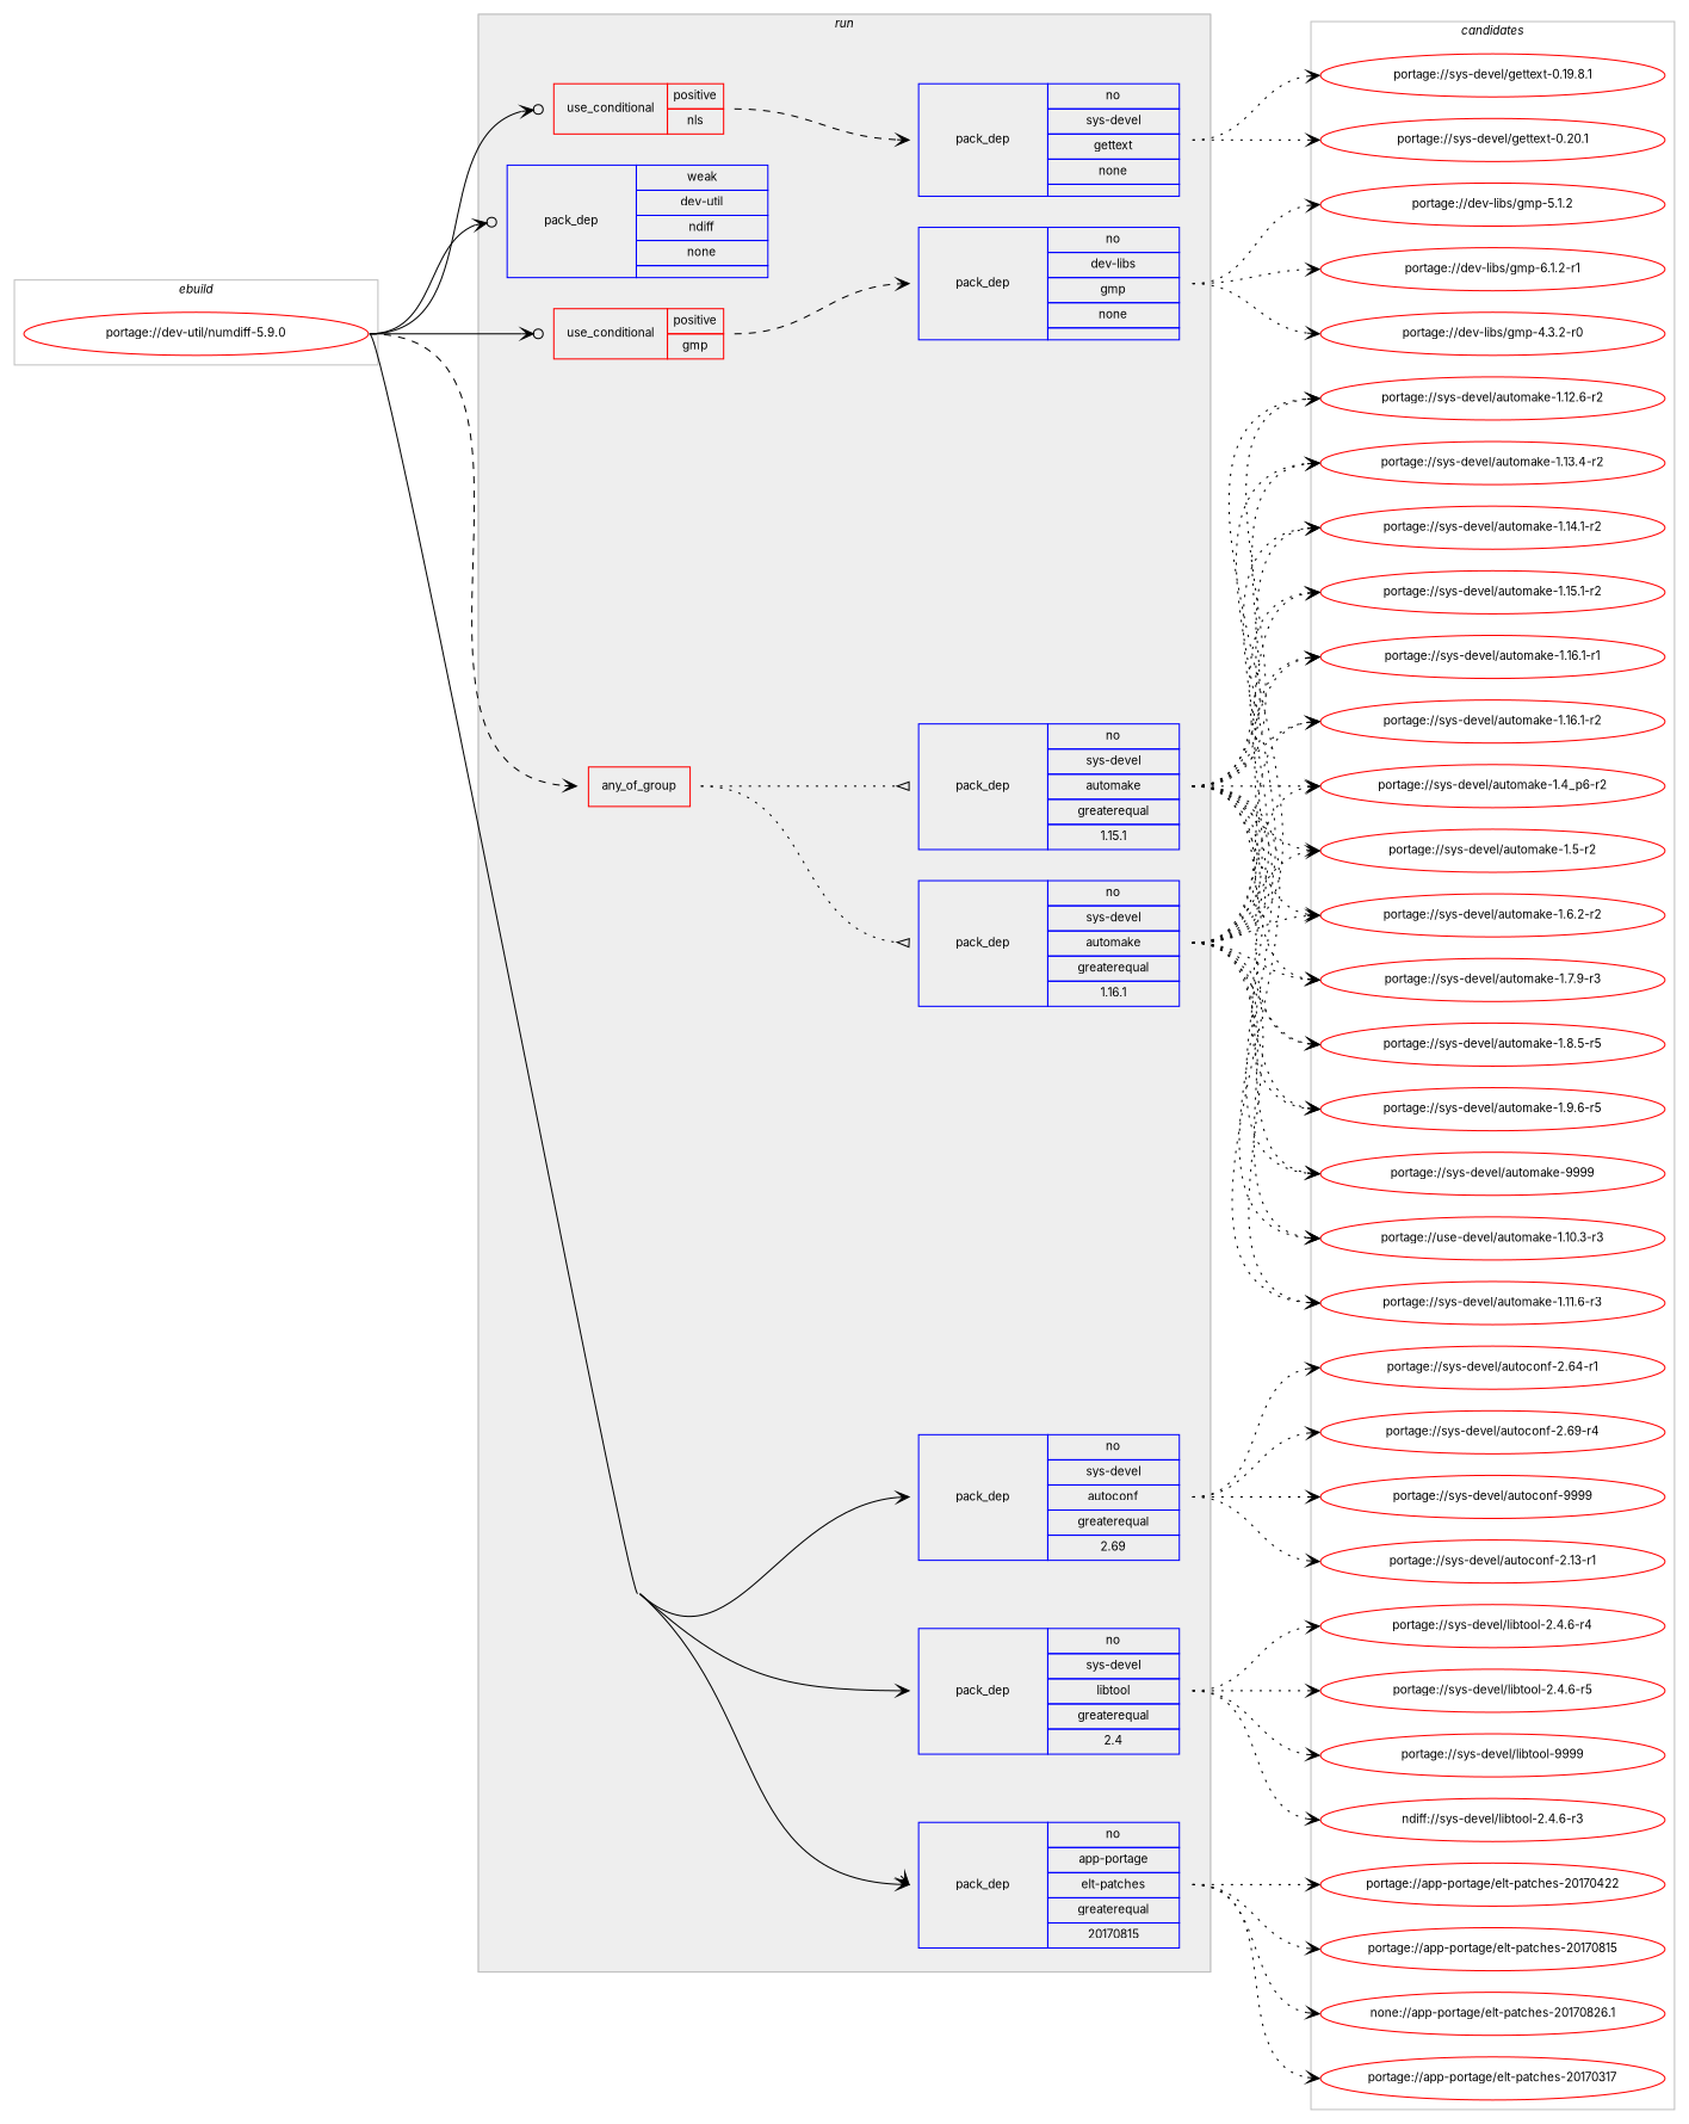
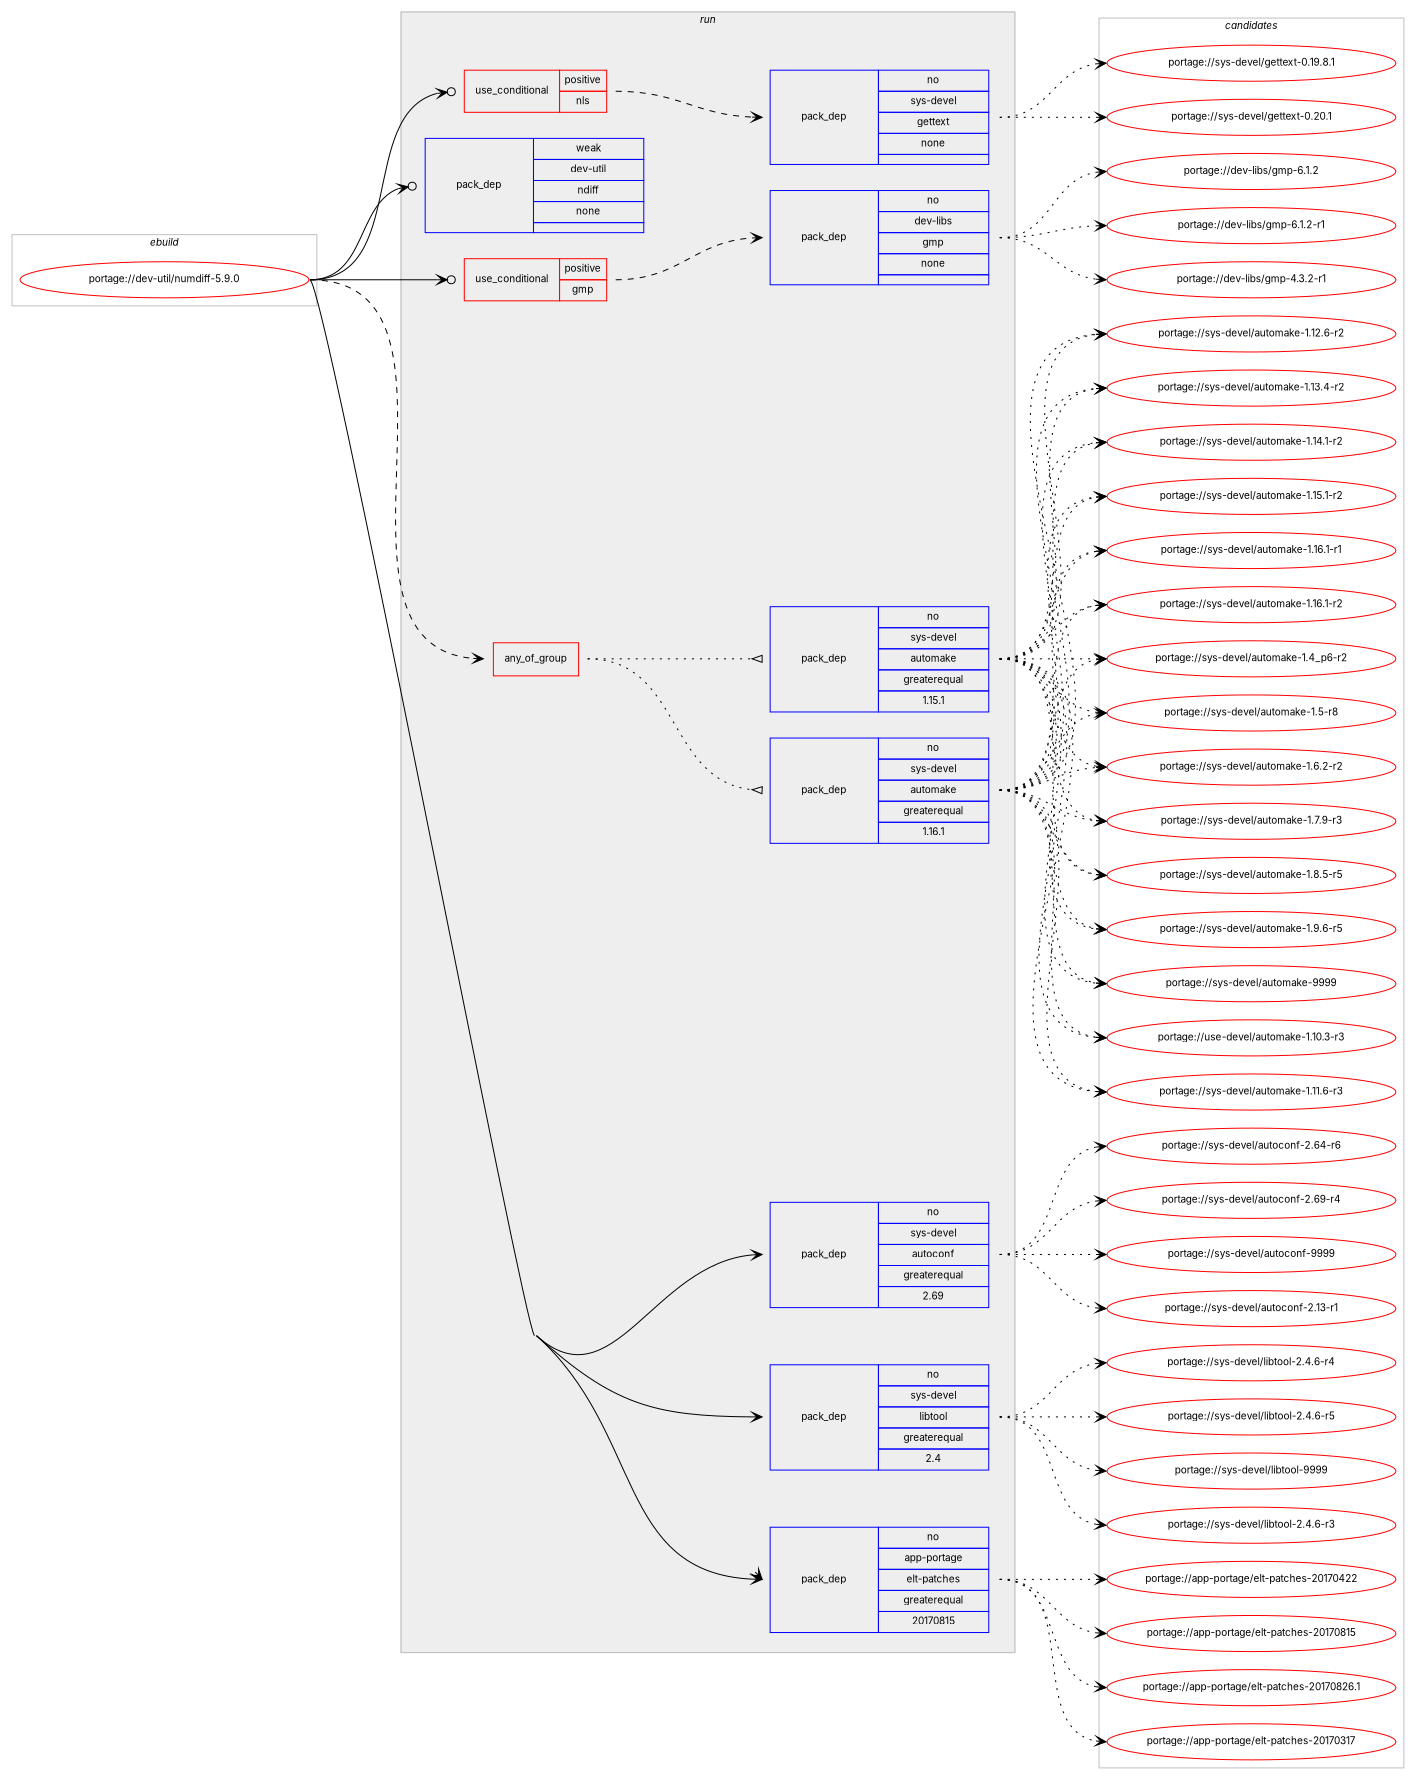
  digraph {
    compound=true
    concentrate=true
    fontname=Inter
    fontsize=10
    newrank=true
    rankdir=LR
    ranksep=1.5
    node [color=red fontname=Inter fontsize=10]
    edge [arrowhead=vee fontname=Inter headport=w style=dotted tailport=e weight=100]
    n1 [label="portage://dev-util/numdiff-5.9.0" width=4]
    n2 [color=blue label=<<TABLE BORDER="0" CELLBORDER="1" CELLSPACING="0" CELLPADDING="4" WIDTH="220"><TR><TD ROWSPAN="6" CELLPADDING="30">pack_dep</TD></TR><TR><TD WIDTH="110">no</TD></TR><TR><TD>sys-devel</TD></TR><TR><TD>automake</TD></TR><TR><TD>greaterequal</TD></TR><TR><TD>1.16.1</TD></TR></TABLE>> shape=none]
    n3 [color=blue label=<<TABLE BORDER="0" CELLBORDER="1" CELLSPACING="0" CELLPADDING="4" WIDTH="220"><TR><TD ROWSPAN="6" CELLPADDING="30">pack_dep</TD></TR><TR><TD WIDTH="110">no</TD></TR><TR><TD>sys-devel</TD></TR><TR><TD>automake</TD></TR><TR><TD>greaterequal</TD></TR><TR><TD>1.15.1</TD></TR></TABLE>> shape=none]
    n4 [label=<<TABLE BORDER="0" CELLBORDER="1" CELLSPACING="0" CELLPADDING="4"><TR><TD CELLPADDING="10">any_of_group</TD></TR></TABLE>> shape=none]
    n5 [color=blue label=<<TABLE BORDER="0" CELLBORDER="1" CELLSPACING="0" CELLPADDING="4" WIDTH="220"><TR><TD ROWSPAN="6" CELLPADDING="30">pack_dep</TD></TR><TR><TD WIDTH="110">no</TD></TR><TR><TD>app-portage</TD></TR><TR><TD>elt-patches</TD></TR><TR><TD>greaterequal</TD></TR><TR><TD>20170815</TD></TR></TABLE>> shape=none]
    n6 [color=blue label=<<TABLE BORDER="0" CELLBORDER="1" CELLSPACING="0" CELLPADDING="4" WIDTH="220"><TR><TD ROWSPAN="6" CELLPADDING="30">pack_dep</TD></TR><TR><TD WIDTH="110">no</TD></TR><TR><TD>sys-devel</TD></TR><TR><TD>autoconf</TD></TR><TR><TD>greaterequal</TD></TR><TR><TD>2.69</TD></TR></TABLE>> shape=none]
    n7 [color=blue label=<<TABLE BORDER="0" CELLBORDER="1" CELLSPACING="0" CELLPADDING="4" WIDTH="220"><TR><TD ROWSPAN="6" CELLPADDING="30">pack_dep</TD></TR><TR><TD WIDTH="110">no</TD></TR><TR><TD>sys-devel</TD></TR><TR><TD>libtool</TD></TR><TR><TD>greaterequal</TD></TR><TR><TD>2.4</TD></TR></TABLE>> shape=none]
    n8 [color=blue label=<<TABLE BORDER="0" CELLBORDER="1" CELLSPACING="0" CELLPADDING="4" WIDTH="220"><TR><TD ROWSPAN="6" CELLPADDING="30">pack_dep</TD></TR><TR><TD WIDTH="110">no</TD></TR><TR><TD>dev-libs</TD></TR><TR><TD>gmp</TD></TR><TR><TD>none</TD></TR><TR><TD></TD></TR></TABLE>> shape=none]
    n9 [label=<<TABLE BORDER="0" CELLBORDER="1" CELLSPACING="0" CELLPADDING="4"><TR><TD ROWSPAN="3" CELLPADDING="10">use_conditional</TD></TR><TR><TD>positive</TD></TR><TR><TD>gmp</TD></TR></TABLE>> shape=none]
    n10 [color=blue label=<<TABLE BORDER="0" CELLBORDER="1" CELLSPACING="0" CELLPADDING="4" WIDTH="220"><TR><TD ROWSPAN="6" CELLPADDING="30">pack_dep</TD></TR><TR><TD WIDTH="110">no</TD></TR><TR><TD>sys-devel</TD></TR><TR><TD>gettext</TD></TR><TR><TD>none</TD></TR><TR><TD></TD></TR></TABLE>> shape=none]
    n11 [label=<<TABLE BORDER="0" CELLBORDER="1" CELLSPACING="0" CELLPADDING="4"><TR><TD ROWSPAN="3" CELLPADDING="10">use_conditional</TD></TR><TR><TD>positive</TD></TR><TR><TD>nls</TD></TR></TABLE>> shape=none]
    n12 [color=blue label=<<TABLE BORDER="0" CELLBORDER="1" CELLSPACING="0" CELLPADDING="4" WIDTH="220"><TR><TD ROWSPAN="6" CELLPADDING="30">pack_dep</TD></TR><TR><TD WIDTH="110">weak</TD></TR><TR><TD>dev-util</TD></TR><TR><TD>ndiff</TD></TR><TR><TD>none</TD></TR><TR><TD></TD></TR></TABLE>> shape=none]
    n13 [label="portage://use-devel/automake-1.10.3-r3" width=4]
    n14 [label="portage://sys-devel/automake-1.11.6-r3" width=4]
    n15 [label="portage://sys-devel/automake-1.12.6-r2" width=4]
    n16 [label="portage://sys-devel/automake-1.13.4-r2" width=4]
    n17 [label="portage://sys-devel/automake-1.14.1-r2" width=4]
    n18 [label="portage://sys-devel/automake-1.15.1-r2" width=4]
    n19 [label="portage://sys-devel/automake-1.16.1-r1" width=4]
    n20 [label="portage://sys-devel/automake-1.16.1-r2" width=4]
    n21 [label="portage://sys-devel/automake-1.4_p6-r2" width=4]
-   n22 [label="portage://sys-devel/automake-1.5-r2" width=4]
+   n22 [label="portage://sys-devel/automake-1.5-r8" width=4]
    n23 [label="portage://sys-devel/automake-1.6.2-r2" width=4]
    n24 [label="portage://sys-devel/automake-1.7.9-r3" width=4]
    n25 [label="portage://sys-devel/automake-1.8.5-r5" width=4]
    n26 [label="portage://sys-devel/automake-1.9.6-r5" width=4]
    n27 [label="portage://sys-devel/automake-9999" width=4]
    n28 [label="portage://app-portage/elt-patches-20170317" width=4]
    n29 [label="portage://app-portage/elt-patches-20170422" width=4]
    n30 [label="portage://app-portage/elt-patches-20170815" width=4]
-   n31 [label="none://app-portage/elt-patches-20170826.1" width=4]
+   n31 [label="portage://app-portage/elt-patches-20170826.1" width=4]
    n32 [label="portage://sys-devel/autoconf-2.13-r1" width=4]
-   n33 [label="portage://sys-devel/autoconf-2.64-r1" width=4]
+   n33 [label="portage://sys-devel/autoconf-2.64-r6" width=4]
    n34 [label="portage://sys-devel/autoconf-2.69-r4" width=4]
    n35 [label="portage://sys-devel/autoconf-9999" width=4]
-   n36 [label="ndiff://sys-devel/libtool-2.4.6-r3" width=4]
+   n36 [label="portage://sys-devel/libtool-2.4.6-r3" width=4]
    n37 [label="portage://sys-devel/libtool-2.4.6-r4" width=4]
    n38 [label="portage://sys-devel/libtool-2.4.6-r5" width=4]
    n39 [label="portage://sys-devel/libtool-9999" width=4]
-   n40 [label="portage://dev-libs/gmp-4.3.2-r0" width=4]
-   n41 [label="portage://dev-libs/gmp-5.1.2" width=4]
+   n40 [label="portage://dev-libs/gmp-4.3.2-r1" width=4]
+   n41 [label="portage://dev-libs/gmp-6.1.2" width=4]
    n42 [label="portage://dev-libs/gmp-6.1.2-r1" width=4]
    n43 [label="portage://sys-devel/gettext-0.19.8.1" width=4]
    n44 [label="portage://sys-devel/gettext-0.20.1" width=4]
    subgraph cluster_1 {
      color=gray
      label=<<i>ebuild</i>>
      rank=same
      n1
    }
    subgraph cluster_2 {
      color=gray
      label=<<i>dependencies</i>>
      subgraph cluster_3 {
        color=gray
        fillcolor="#eeeeee"
        label=<<i>compile</i>>
        style=filled
        subgraph sub_4 {
          color=gray
          fillcolor="#eeeeee"
          label=<<i>compile</i>>
          style=filled
          n4
          subgraph sub_5 {
            color=gray
            fillcolor="#eeeeee"
            label=<<i>compile</i>>
            style=filled
            n2
          }
          subgraph sub_6 {
            color=gray
            fillcolor="#eeeeee"
            label=<<i>compile</i>>
            style=filled
            n3
          }
        }
        subgraph sub_7 {
          color=gray
          fillcolor="#eeeeee"
          label=<<i>compile</i>>
          style=filled
          n5
        }
        subgraph sub_8 {
          color=gray
          fillcolor="#eeeeee"
          label=<<i>compile</i>>
          style=filled
          n6
        }
        subgraph sub_9 {
          color=gray
          fillcolor="#eeeeee"
          label=<<i>compile</i>>
          style=filled
          n7
        }
      }
      subgraph cluster_10 {
        color=gray
        fillcolor="#eeeeee"
        label=<<i>compile and run</i>>
        style=filled
        subgraph sub_11 {
          color=gray
          fillcolor="#eeeeee"
          label=<<i>compile and run</i>>
          style=filled
          n9
          subgraph sub_12 {
            color=gray
            fillcolor="#eeeeee"
            label=<<i>compile and run</i>>
            style=filled
            n8
          }
        }
        subgraph sub_13 {
          color=gray
          fillcolor="#eeeeee"
          label=<<i>compile and run</i>>
          style=filled
          n11
          subgraph sub_14 {
            color=gray
            fillcolor="#eeeeee"
            label=<<i>compile and run</i>>
            style=filled
            n10
          }
        }
        subgraph sub_15 {
          color=gray
          fillcolor="#eeeeee"
          label=<<i>compile and run</i>>
          style=filled
          n12
        }
      }
      subgraph cluster_16 {
        color=gray
        fillcolor="#eeeeee"
        label=<<i>run</i>>
        style=filled
      }
    }
    subgraph cluster_17 {
      color=gray
      label=<<i>candidates</i>>
      rank=same
      subgraph sub_18 {
        color=black
        label=<<i>candidates</i>>
        nodesep=1
        rank=same
        n13
        n14
        n15
        n16
        n17
        n18
        n19
        n20
        n21
        n22
        n23
        n24
        n25
        n26
        n27
      }
      subgraph sub_19 {
        color=black
        label=<<i>candidates</i>>
        nodesep=1
        rank=same
        n13
        n14
        n15
        n16
        n17
        n18
        n19
        n20
        n21
        n22
        n23
        n24
        n25
        n26
        n27
      }
      subgraph sub_20 {
        color=black
        label=<<i>candidates</i>>
        nodesep=1
        rank=same
        n28
        n29
        n30
        n31
      }
      subgraph sub_21 {
        color=black
        label=<<i>candidates</i>>
        nodesep=1
        rank=same
        n32
        n33
        n34
        n35
      }
      subgraph sub_22 {
        color=black
        label=<<i>candidates</i>>
        nodesep=1
        rank=same
        n36
        n37
        n38
        n39
      }
      subgraph sub_23 {
        color=black
        label=<<i>candidates</i>>
        nodesep=1
        rank=same
        n40
        n41
        n42
      }
      subgraph sub_24 {
        color=black
        label=<<i>candidates</i>>
        nodesep=1
        rank=same
        n43
        n44
      }
      subgraph sub_25 {
        color=black
        label=<<i>candidates</i>>
        nodesep=1
        rank=same
      }
    }
    n1 -> n4 [style=dashed weight=20]
    n1 -> n5 [style=solid weight=20]
    n1 -> n6 [style=solid weight=20]
    n1 -> n7 [style=solid weight=20]
    n1 -> n9 [arrowhead=odotvee style=solid weight=20]
    n1 -> n11 [arrowhead=odotvee style=solid weight=20]
    n1 -> n12 [arrowhead=odotvee style=solid weight=20]
    n2 -> n13
    n2 -> n14
    n2 -> n15
    n2 -> n16
    n2 -> n17
    n2 -> n18
    n2 -> n19
    n2 -> n20
    n2 -> n21
    n2 -> n22
    n2 -> n23
    n2 -> n24
    n2 -> n25
    n2 -> n26
    n2 -> n27
    n3 -> n13
    n3 -> n14
    n3 -> n15
    n3 -> n16
    n3 -> n17
    n3 -> n18
    n3 -> n19
    n3 -> n20
    n3 -> n21
    n3 -> n22
    n3 -> n23
    n3 -> n24
    n3 -> n25
    n3 -> n26
    n3 -> n27
    n4 -> n2 [arrowhead=oinv weight=20]
    n4 -> n3 [arrowhead=oinv weight=20]
    n5 -> n28
    n5 -> n29
    n5 -> n30
    n5 -> n31
    n6 -> n32
    n6 -> n33
    n6 -> n34
    n6 -> n35
    n7 -> n36
    n7 -> n37
    n7 -> n38
    n7 -> n39
    n8 -> n40
    n8 -> n41
    n8 -> n42
    n9 -> n8 [style=dashed weight=20]
    n10 -> n43
    n10 -> n44
    n11 -> n10 [style=dashed weight=20]
  }
